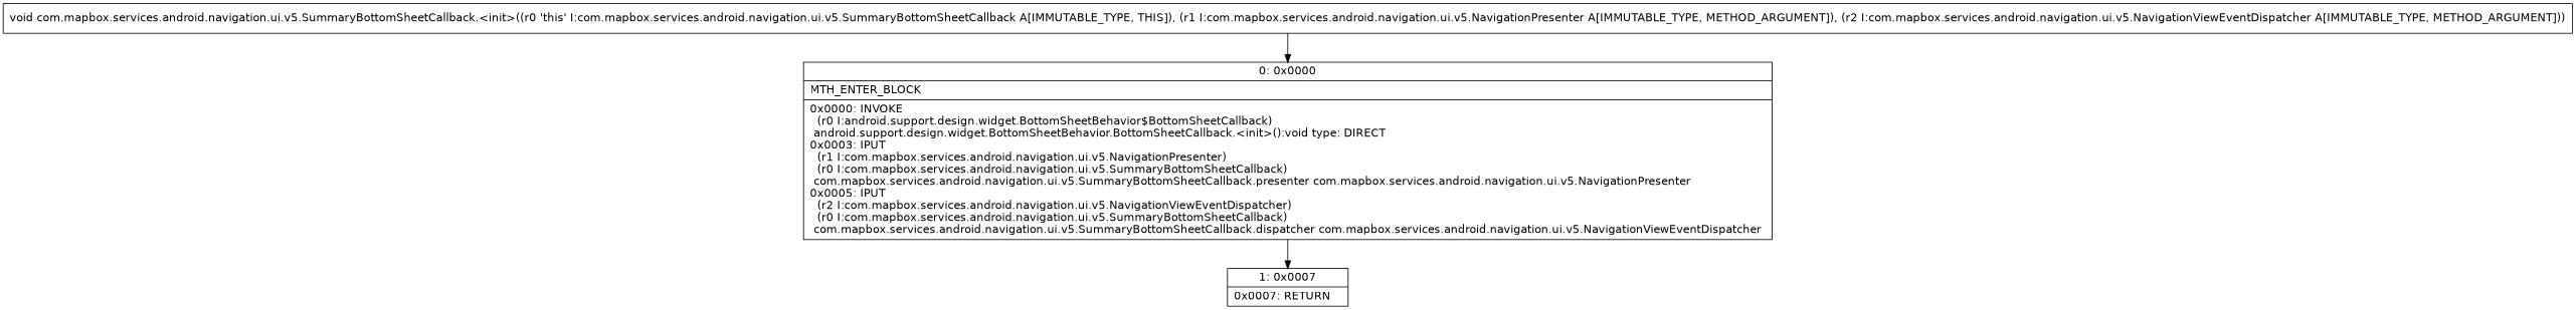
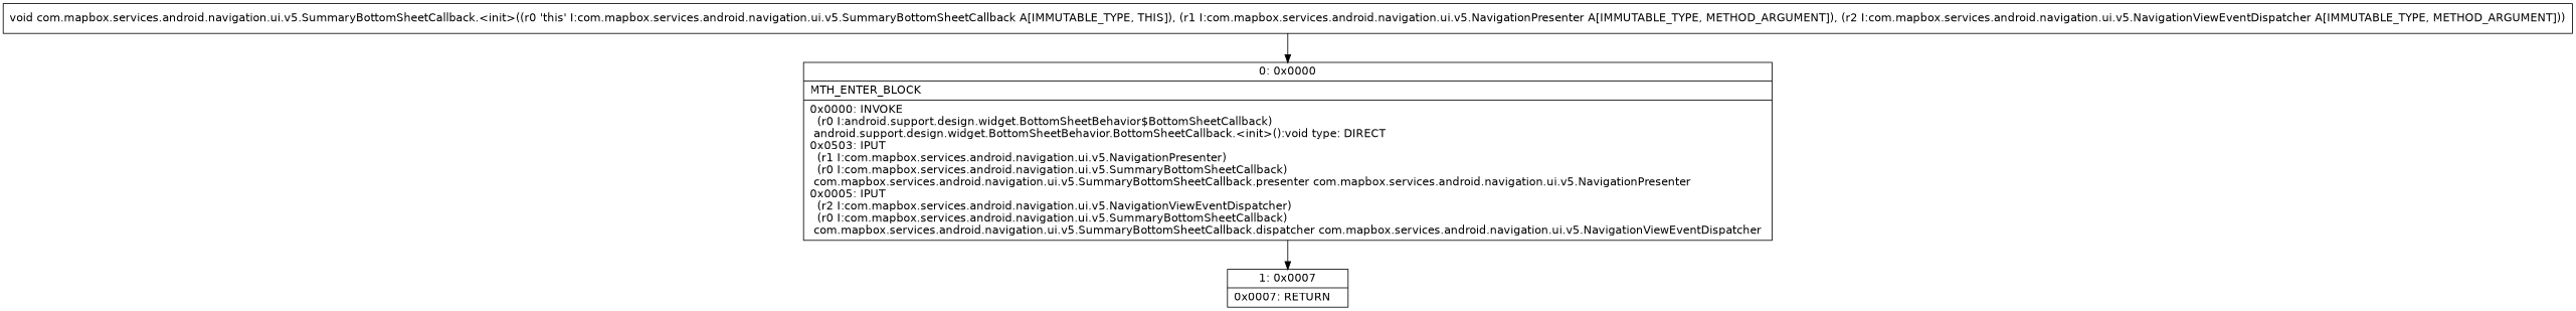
  digraph {
    fontname="DejaVu Sans"
    node [shape=record fontname="DejaVu Sans"]
    edge [fontname="DejaVu Sans"]
-   n1 [label="{0\:\ 0x0000|MTH_ENTER_BLOCK\l|0x0000: INVOKE  \l  (r0 I:android.support.design.widget.BottomSheetBehavior$BottomSheetCallback)\l android.support.design.widget.BottomSheetBehavior.BottomSheetCallback.\<init\>():void type: DIRECT \l0x0003: IPUT  \l  (r1 I:com.mapbox.services.android.navigation.ui.v5.NavigationPresenter)\l  (r0 I:com.mapbox.services.android.navigation.ui.v5.SummaryBottomSheetCallback)\l com.mapbox.services.android.navigation.ui.v5.SummaryBottomSheetCallback.presenter com.mapbox.services.android.navigation.ui.v5.NavigationPresenter \l0x0005: IPUT  \l  (r2 I:com.mapbox.services.android.navigation.ui.v5.NavigationViewEventDispatcher)\l  (r0 I:com.mapbox.services.android.navigation.ui.v5.SummaryBottomSheetCallback)\l com.mapbox.services.android.navigation.ui.v5.SummaryBottomSheetCallback.dispatcher com.mapbox.services.android.navigation.ui.v5.NavigationViewEventDispatcher \l}"]
+   n1 [label="{0\:\ 0x0000|MTH_ENTER_BLOCK\l|0x0000: INVOKE  \l  (r0 I:android.support.design.widget.BottomSheetBehavior$BottomSheetCallback)\l android.support.design.widget.BottomSheetBehavior.BottomSheetCallback.\<init\>():void type: DIRECT \l0x0503: IPUT  \l  (r1 I:com.mapbox.services.android.navigation.ui.v5.NavigationPresenter)\l  (r0 I:com.mapbox.services.android.navigation.ui.v5.SummaryBottomSheetCallback)\l com.mapbox.services.android.navigation.ui.v5.SummaryBottomSheetCallback.presenter com.mapbox.services.android.navigation.ui.v5.NavigationPresenter \l0x0005: IPUT  \l  (r2 I:com.mapbox.services.android.navigation.ui.v5.NavigationViewEventDispatcher)\l  (r0 I:com.mapbox.services.android.navigation.ui.v5.SummaryBottomSheetCallback)\l com.mapbox.services.android.navigation.ui.v5.SummaryBottomSheetCallback.dispatcher com.mapbox.services.android.navigation.ui.v5.NavigationViewEventDispatcher \l}"]
    n2 [label="{1\:\ 0x0007|0x0007: RETURN   \l}"]
    n3 [label="{void com.mapbox.services.android.navigation.ui.v5.SummaryBottomSheetCallback.\<init\>((r0 'this' I:com.mapbox.services.android.navigation.ui.v5.SummaryBottomSheetCallback A[IMMUTABLE_TYPE, THIS]), (r1 I:com.mapbox.services.android.navigation.ui.v5.NavigationPresenter A[IMMUTABLE_TYPE, METHOD_ARGUMENT]), (r2 I:com.mapbox.services.android.navigation.ui.v5.NavigationViewEventDispatcher A[IMMUTABLE_TYPE, METHOD_ARGUMENT])) }"]
    n1 -> n2
    n3 -> n1
  }
